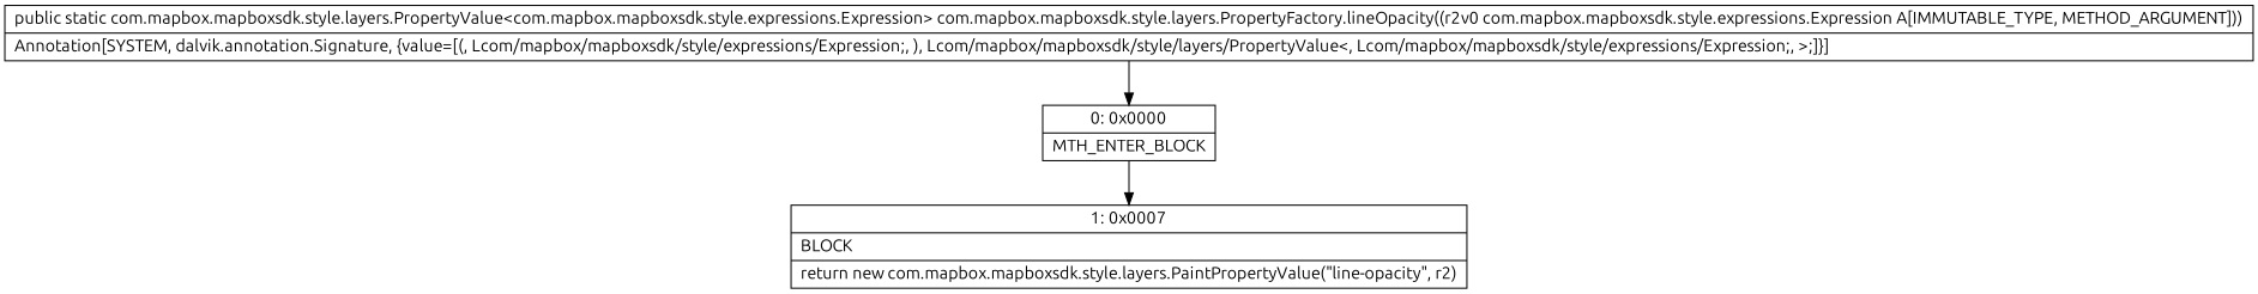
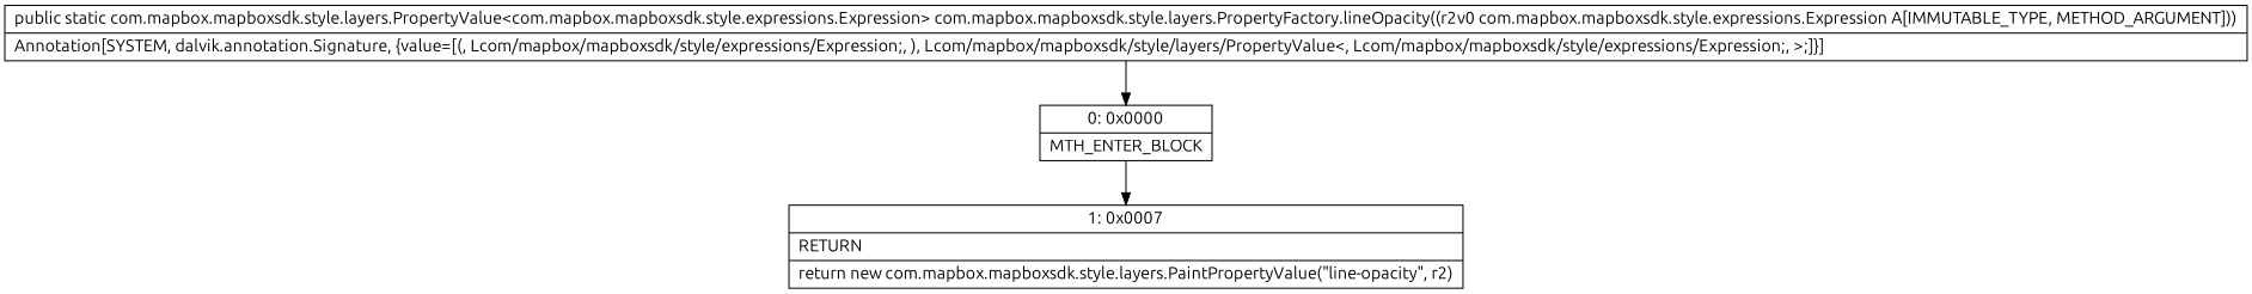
  digraph {
    fontname=Ubuntu
    node [shape=record fontname=Ubuntu]
    edge [fontname=Ubuntu]
    n1 [label="{0\:\ 0x0000|MTH_ENTER_BLOCK\l}"]
-   n2 [label="{1\:\ 0x0007|BLOCK\l|return new com.mapbox.mapboxsdk.style.layers.PaintPropertyValue(\"line\-opacity\", r2)\l}"]
+   n2 [label="{1\:\ 0x0007|RETURN\l|return new com.mapbox.mapboxsdk.style.layers.PaintPropertyValue(\"line\-opacity\", r2)\l}"]
    n3 [label="{public static com.mapbox.mapboxsdk.style.layers.PropertyValue\<com.mapbox.mapboxsdk.style.expressions.Expression\> com.mapbox.mapboxsdk.style.layers.PropertyFactory.lineOpacity((r2v0 com.mapbox.mapboxsdk.style.expressions.Expression A[IMMUTABLE_TYPE, METHOD_ARGUMENT]))  | Annotation[SYSTEM, dalvik.annotation.Signature, \{value=[(, Lcom\/mapbox\/mapboxsdk\/style\/expressions\/Expression;, ), Lcom\/mapbox\/mapboxsdk\/style\/layers\/PropertyValue\<, Lcom\/mapbox\/mapboxsdk\/style\/expressions\/Expression;, \>;]\}]\l}"]
    n1 -> n2
    n3 -> n1
  }
